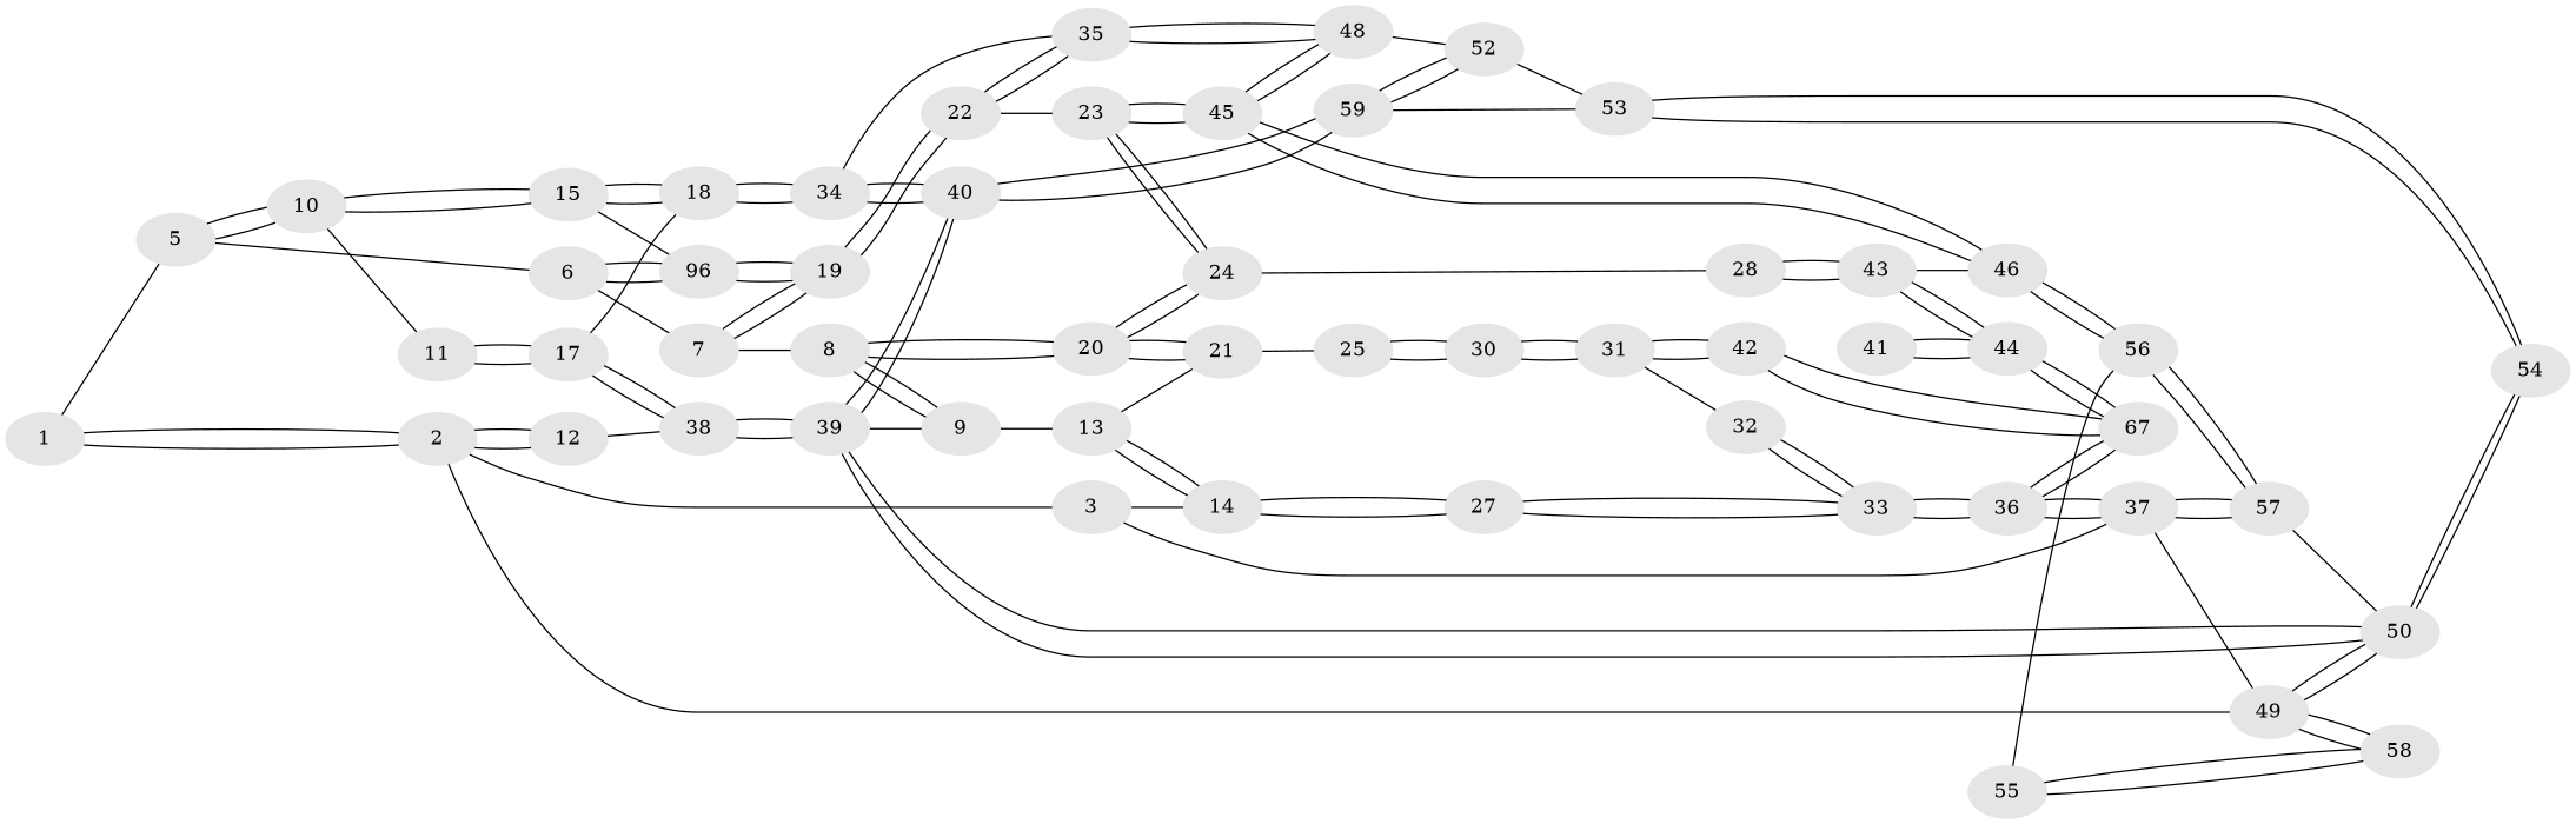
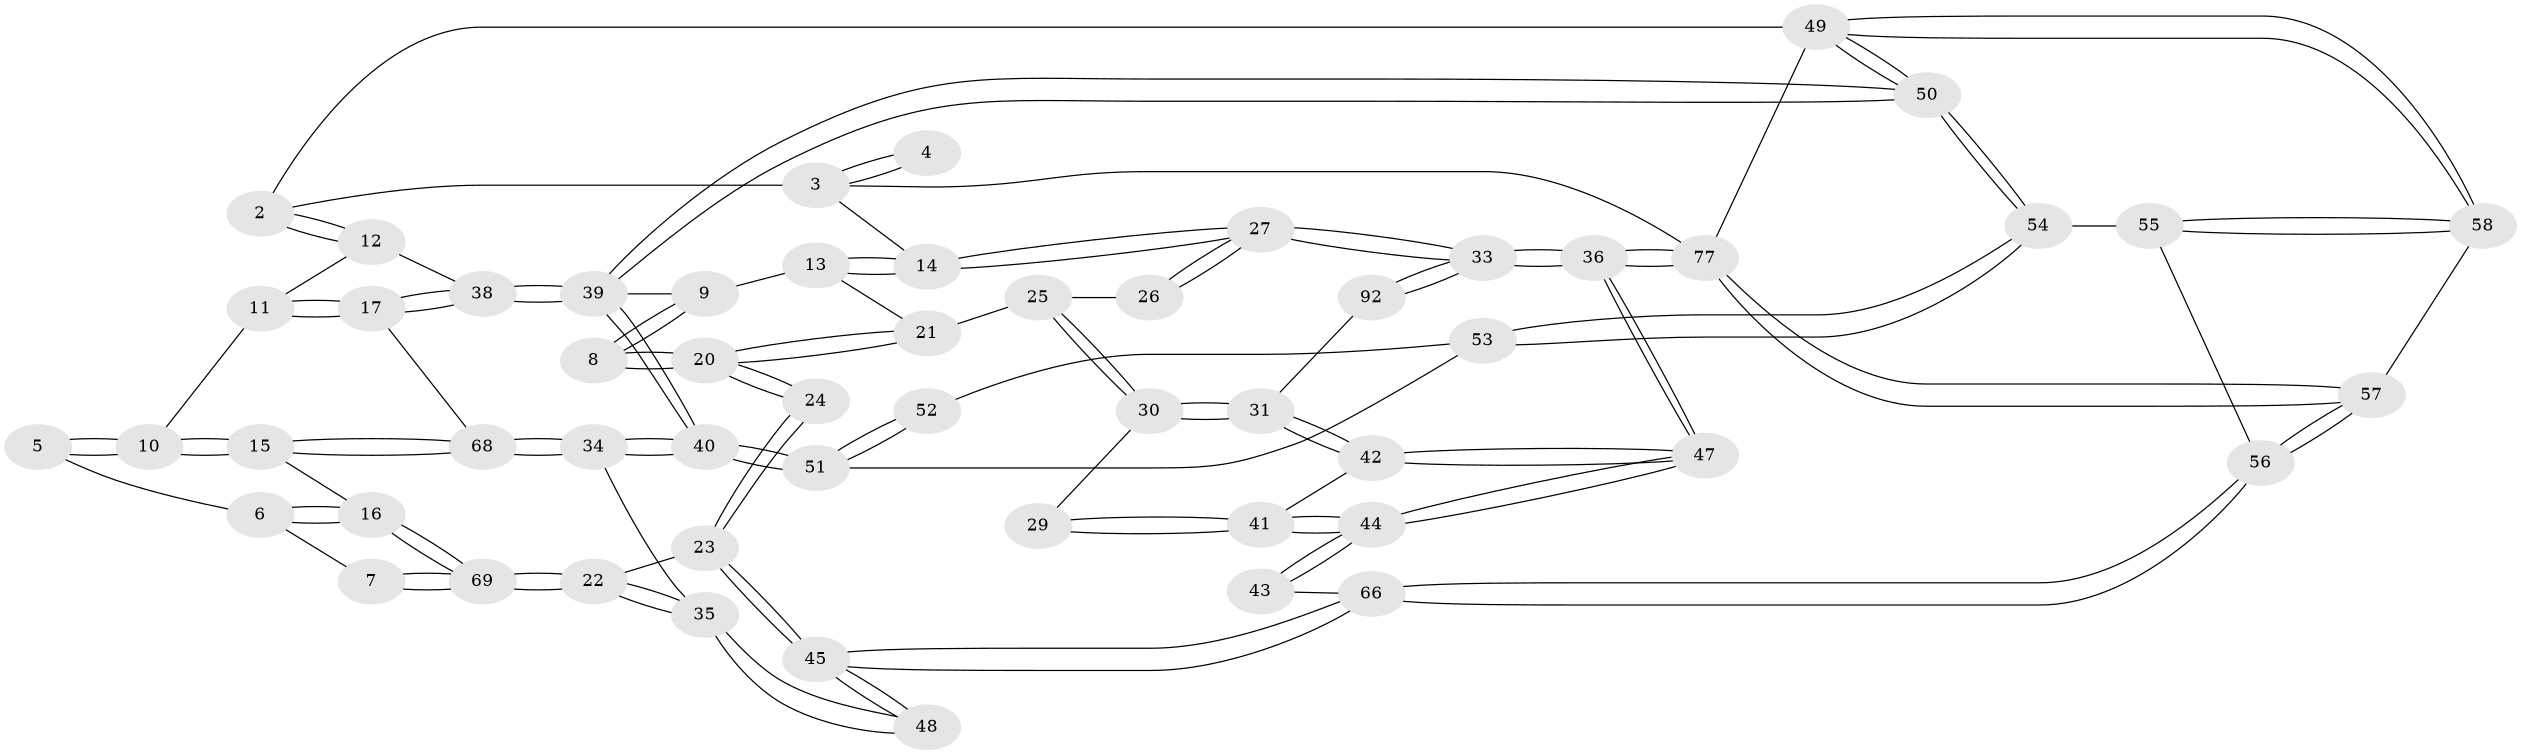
  graph {
    rankdir=LR
    node [color=gray90 style=filled]
-   1
    2
    5
    3
    12
    49
    6
    10
+   4
    14
-   37
+   37 [label=77]
    38
    50
    58
    27
    57
    9
    13
    7
-   16 [label=96]
+   16
    11
    15
    8
-   19
+   19 [label=69]
    20
    22
    21
    24
    17
-   18
+   18 [label=68]
    39
    25
    33
    34
    35
    40
    23
-   28
+   26
    30
    45
    48
-   46
+   46 [label=66]
    43
    31
-   32
+   32 [label=92]
    36
+   29
    41
    44
    42
-   47 [label=67]
-   51 [label=59]
+   47
+   51
    52
    54
    53
    56
    55
-   1 -- 2
-   1 -- 2
-   1 -- 5
    2 -- 3
    2 -- 12
    2 -- 12
    2 -- 49
    5 -- 6
    5 -- 10
    5 -- 10
+   3 -- 4
+   3 -- 4
    3 -- 14
    3 -- 37
    12 -- 38
    49 -- 50
    49 -- 50
    49 -- 58
    49 -- 58
    6 -- 7
    6 -- 16
    6 -- 16
    10 -- 11
    10 -- 15
    10 -- 15
    14 -- 27
    14 -- 27
    37 -- 49
    37 -- 57
    37 -- 57
    38 -- 39
    38 -- 39
    50 -- 54
    50 -- 54
    27 -- 33
    27 -- 33
-   57 -- 50
+   57 -- 58
    9 -- 13
    13 -- 14
    13 -- 14
    13 -- 21
-   7 -- 8
    7 -- 19
    7 -- 19
    16 -- 19
    16 -- 19
+   11 -- 12
    11 -- 17
    11 -- 17
    15 -- 16
    15 -- 18
    15 -- 18
    8 -- 9
    8 -- 9
    8 -- 20
    8 -- 20
    19 -- 22
    19 -- 22
    20 -- 21
    20 -- 21
    20 -- 24
    20 -- 24
    22 -- 35
    22 -- 35
    22 -- 23
    21 -- 25
-   24 -- 28
    17 -- 38
    17 -- 38
    17 -- 18
    18 -- 34
    18 -- 34
    39 -- 50
    39 -- 50
    39 -- 9
    39 -- 40
    39 -- 40
+   25 -- 26
    25 -- 30
    25 -- 30
    33 -- 36
    33 -- 36
    34 -- 35
    34 -- 40
    34 -- 40
    35 -- 48
    35 -- 48
    40 -- 51
    40 -- 51
    23 -- 24
    23 -- 24
    23 -- 45
    23 -- 45
-   28 -- 43
-   28 -- 43
+   26 -- 27
+   26 -- 27
    30 -- 31
    30 -- 31
    45 -- 48
    45 -- 48
    45 -- 46
    45 -- 46
-   48 -- 52
    46 -- 56
    46 -- 56
    43 -- 46
    43 -- 44
    43 -- 44
    31 -- 32
    31 -- 42
    31 -- 42
    32 -- 33
    32 -- 33
    36 -- 37
    36 -- 37
    36 -- 47
    36 -- 47
+   29 -- 30
+   29 -- 41
+   29 -- 41
    41 -- 44
    41 -- 44
+   41 -- 42
    44 -- 47
    44 -- 47
    42 -- 47
    42 -- 47
    51 -- 52
    51 -- 52
    51 -- 53
    52 -- 53
+   54 -- 55
    53 -- 54
    53 -- 54
    56 -- 57
    56 -- 57
    55 -- 58
    55 -- 58
    55 -- 56
  }
